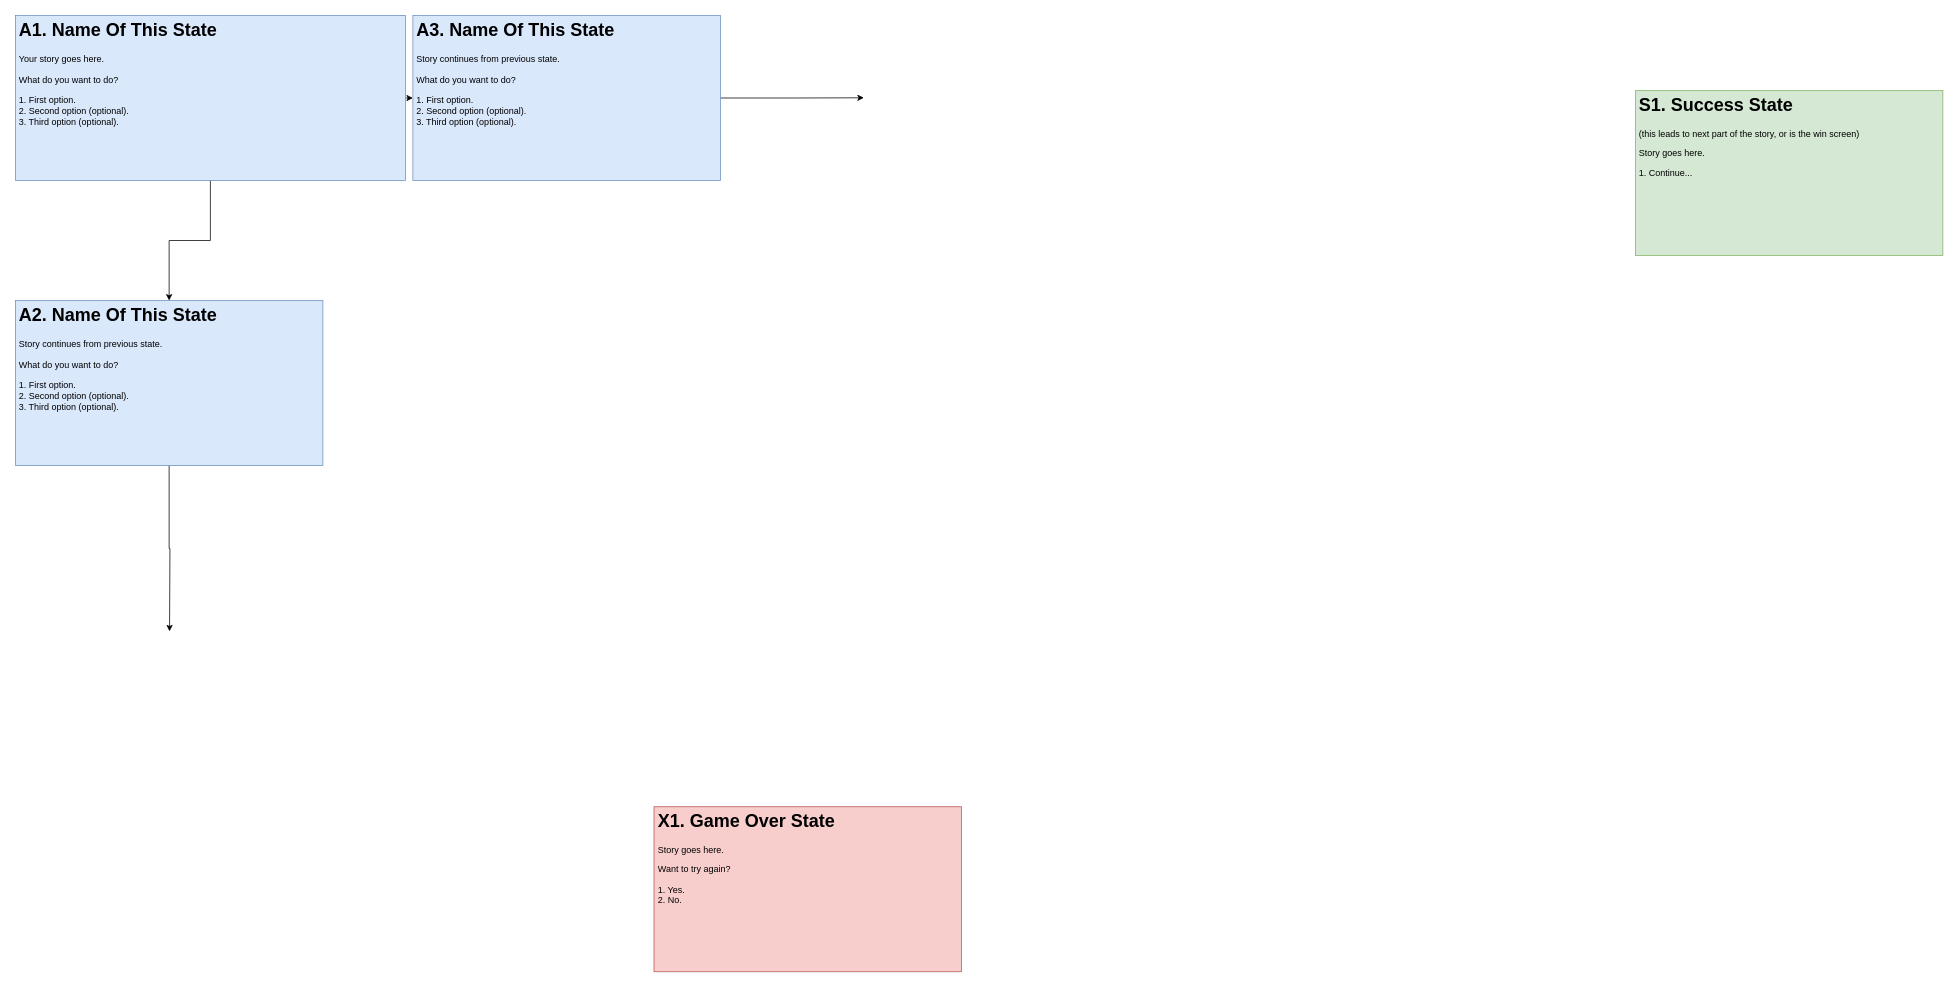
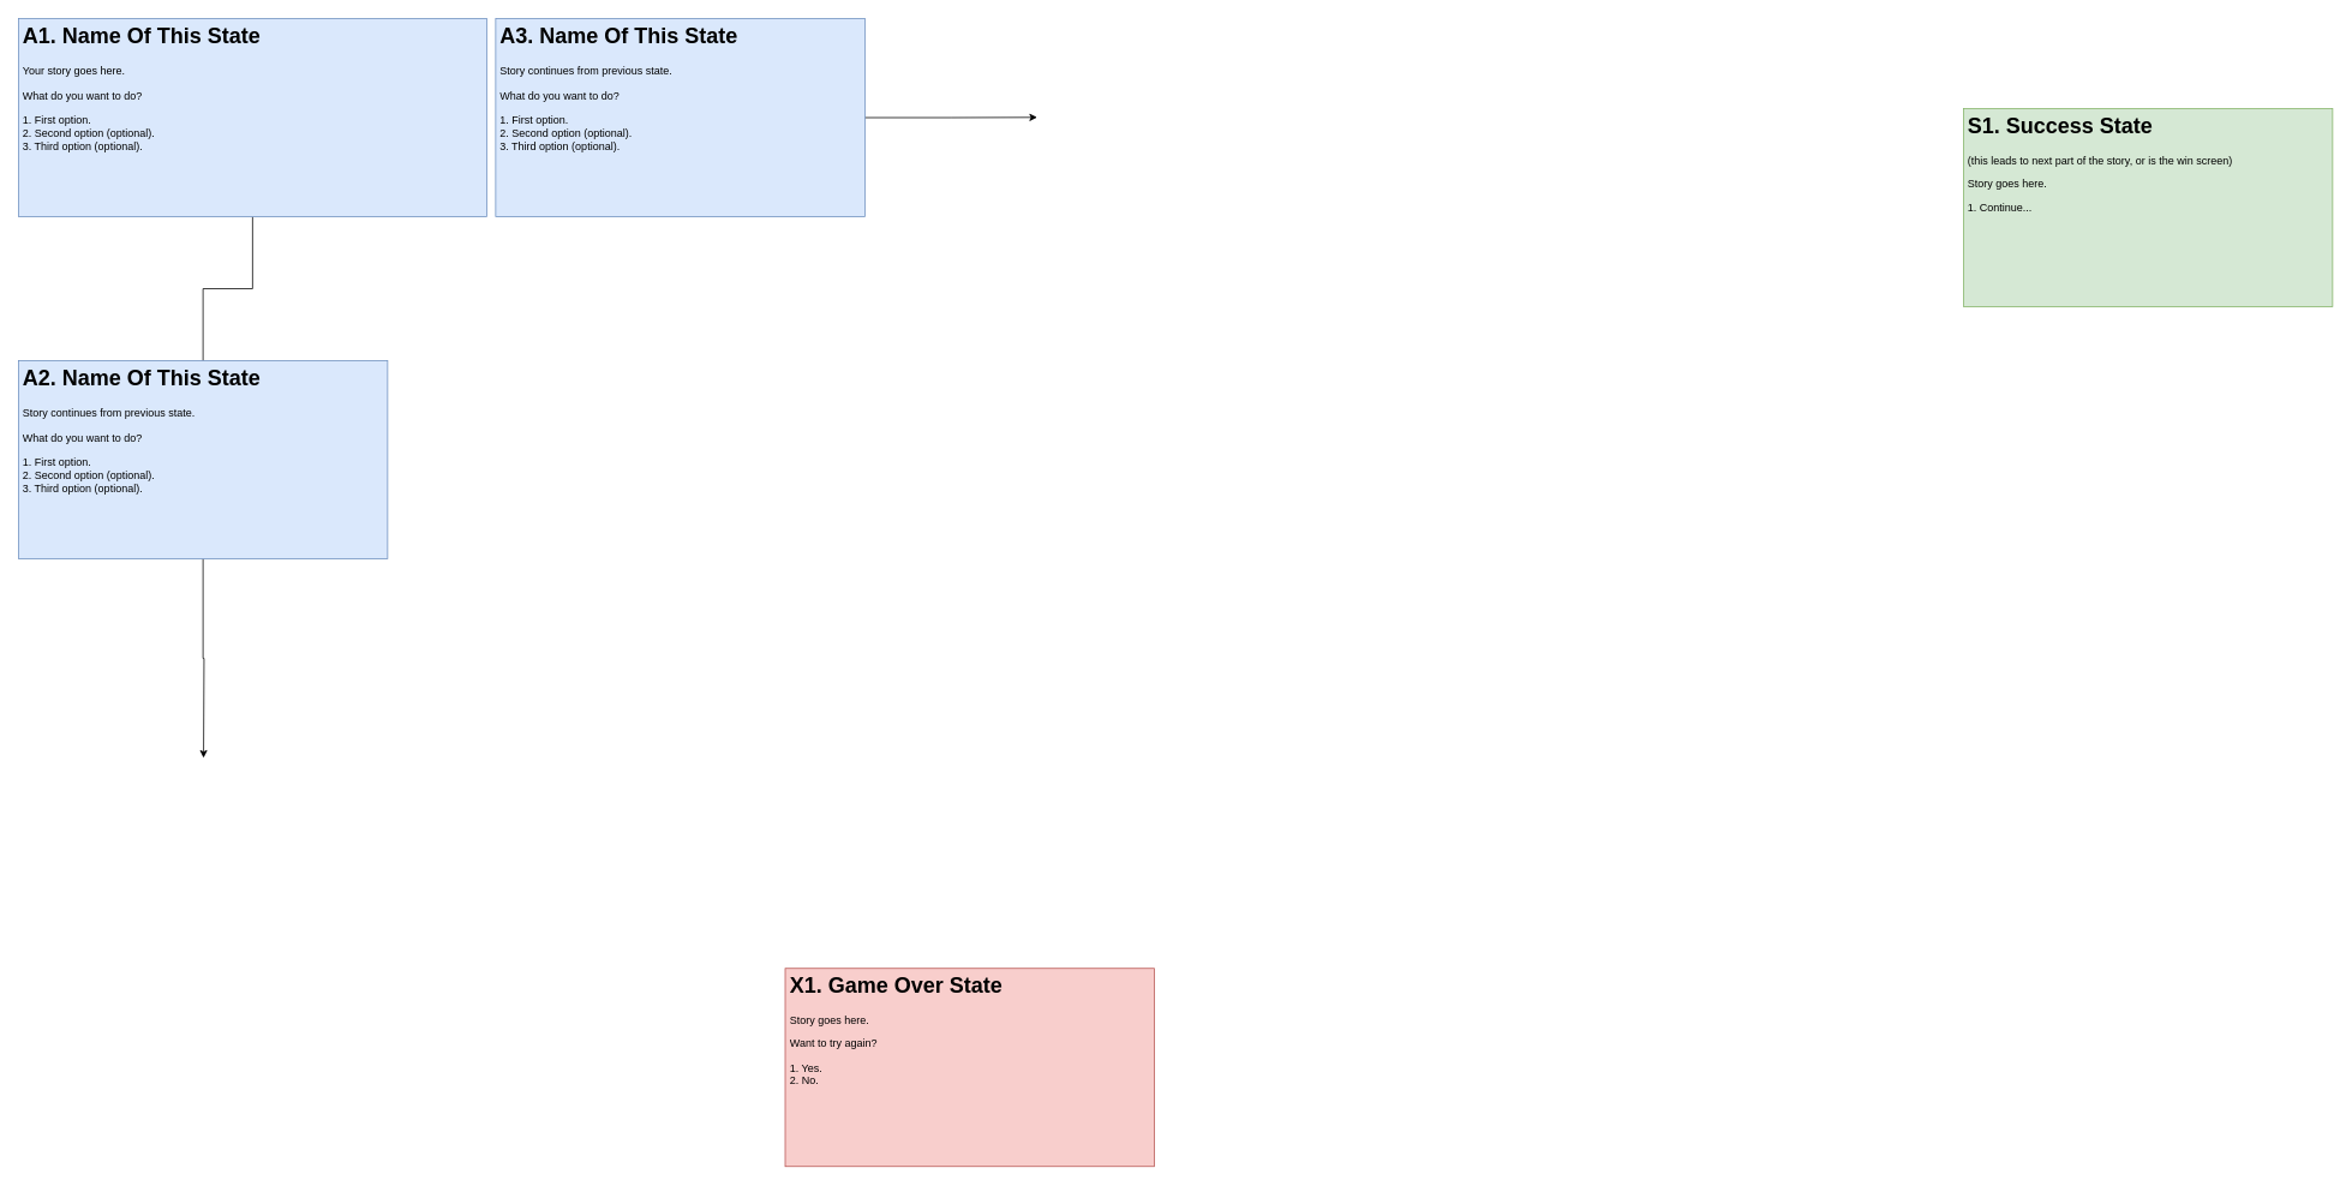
  <mxCell id="0" />
  <mxCell id="1" parent="0" />
- <mxCell id="2" style="edgeStyle=orthogonalEdgeStyle;rounded=0;html=1;exitX=0.5;exitY=1;entryX=0.5;entryY=0;jettySize=auto;orthogonalLoop=1;" edge="1" parent="1" source="4" target="6"><mxGeometry relative="1" as="geometry" /></mxCell>
- <mxCell id="3" style="edgeStyle=orthogonalEdgeStyle;rounded=0;html=1;exitX=1;exitY=0.5;entryX=0;entryY=0.5;jettySize=auto;orthogonalLoop=1;" edge="1" parent="1" source="4" target="8"><mxGeometry relative="1" as="geometry" /></mxCell>
+ <mxCell id="2" style="edgeStyle=orthogonalEdgeStyle;rounded=0;html=1;exitX=0.5;exitY=1;entryX=0.5;entryY=0;jettySize=auto;orthogonalLoop=1;endArrow=none;" edge="1" parent="1" source="4" target="6"><mxGeometry relative="1" as="geometry" /></mxCell>
  <mxCell id="4" value="&lt;h1&gt;A1. Name Of This State&lt;/h1&gt;&lt;p&gt;&lt;span&gt;Your story goes here.&lt;br&gt;&lt;/span&gt;&lt;span&gt;&lt;br&gt;What do you want to do?&lt;/span&gt;&lt;/p&gt;&lt;p&gt;1. First option.&lt;br&gt;2. Second option (optional).&lt;br&gt;3. Third option (optional).&amp;nbsp;&lt;/p&gt;" style="text;html=1;strokeColor=#6c8ebf;fillColor=#dae8fc;spacing=5;spacingTop=-20;whiteSpace=wrap;overflow=hidden;rounded=0;" vertex="1" parent="1"><mxGeometry x="20" y="20" width="520" height="220" as="geometry" /></mxCell>
  <mxCell id="5" style="edgeStyle=orthogonalEdgeStyle;rounded=0;html=1;exitX=0.5;exitY=1;entryX=0.5;entryY=0;jettySize=auto;orthogonalLoop=1;" edge="1" parent="1" source="6"><mxGeometry relative="1" as="geometry"><mxPoint x="225.571" y="841.143" as="targetPoint" /></mxGeometry></mxCell>
  <mxCell id="6" value="&lt;h1&gt;A2. Name Of This State&lt;/h1&gt;&lt;p&gt;Story continues from previous state.&lt;br&gt;&lt;span&gt;&lt;br&gt;What do you want to do?&lt;/span&gt;&lt;br&gt;&lt;/p&gt;&lt;p&gt;1. First option.&lt;br&gt;2. Second option (optional).&lt;br&gt;3. Third option (optional).&lt;/p&gt;" style="text;html=1;strokeColor=#6c8ebf;fillColor=#dae8fc;spacing=5;spacingTop=-20;whiteSpace=wrap;overflow=hidden;rounded=0;" vertex="1" parent="1"><mxGeometry x="20" y="400" width="410" height="220" as="geometry" /></mxCell>
  <mxCell id="7" style="edgeStyle=orthogonalEdgeStyle;rounded=0;html=1;exitX=1;exitY=0.5;entryX=0;entryY=0.5;jettySize=auto;orthogonalLoop=1;" edge="1" parent="1" source="8"><mxGeometry relative="1" as="geometry"><mxPoint x="1151.286" y="129.714" as="targetPoint" /></mxGeometry></mxCell>
  <mxCell id="8" value="&lt;h1&gt;A3. Name Of This State&lt;/h1&gt;&lt;p&gt;Story continues from previous state.&lt;br&gt;&lt;br&gt;What do you want to do?&lt;br&gt;&lt;/p&gt;&lt;p&gt;1. First option.&lt;br&gt;2. Second option (optional).&lt;br&gt;3. Third option (optional).&lt;/p&gt;" style="text;html=1;strokeColor=#6c8ebf;fillColor=#dae8fc;spacing=5;spacingTop=-20;whiteSpace=wrap;overflow=hidden;rounded=0;" vertex="1" parent="1"><mxGeometry x="550" y="20" width="410" height="220" as="geometry" /></mxCell>
  <mxCell id="9" value="&lt;h1&gt;X1. Game Over State&lt;/h1&gt;&lt;p&gt;Story goes here.&amp;nbsp;&lt;/p&gt;&lt;p&gt;&lt;span&gt;Want to try again?&lt;/span&gt;&lt;br&gt;&lt;/p&gt;&lt;p&gt;1. Yes.&lt;br&gt;2. No.&lt;/p&gt;" style="text;html=1;strokeColor=#b85450;fillColor=#f8cecc;spacing=5;spacingTop=-20;whiteSpace=wrap;overflow=hidden;rounded=0;" vertex="1" parent="1"><mxGeometry x="871.5" y="1075" width="410" height="220" as="geometry" /></mxCell>
  <mxCell id="10" value="&lt;h1&gt;S1. Success State&lt;/h1&gt;&lt;p&gt;&lt;span&gt;(this leads to next part of the story, or is the win screen)&lt;/span&gt;&lt;/p&gt;&lt;p&gt;Story goes here.&lt;/p&gt;&lt;p&gt;&lt;span&gt;1. Continue...&lt;/span&gt;&lt;span&gt;&lt;br&gt;&lt;/span&gt;&lt;/p&gt;" style="text;html=1;strokeColor=#82b366;fillColor=#d5e8d4;spacing=5;spacingTop=-20;whiteSpace=wrap;overflow=hidden;rounded=0;" vertex="1" parent="1"><mxGeometry x="2180" y="120" width="410" height="220" as="geometry" /></mxCell>
